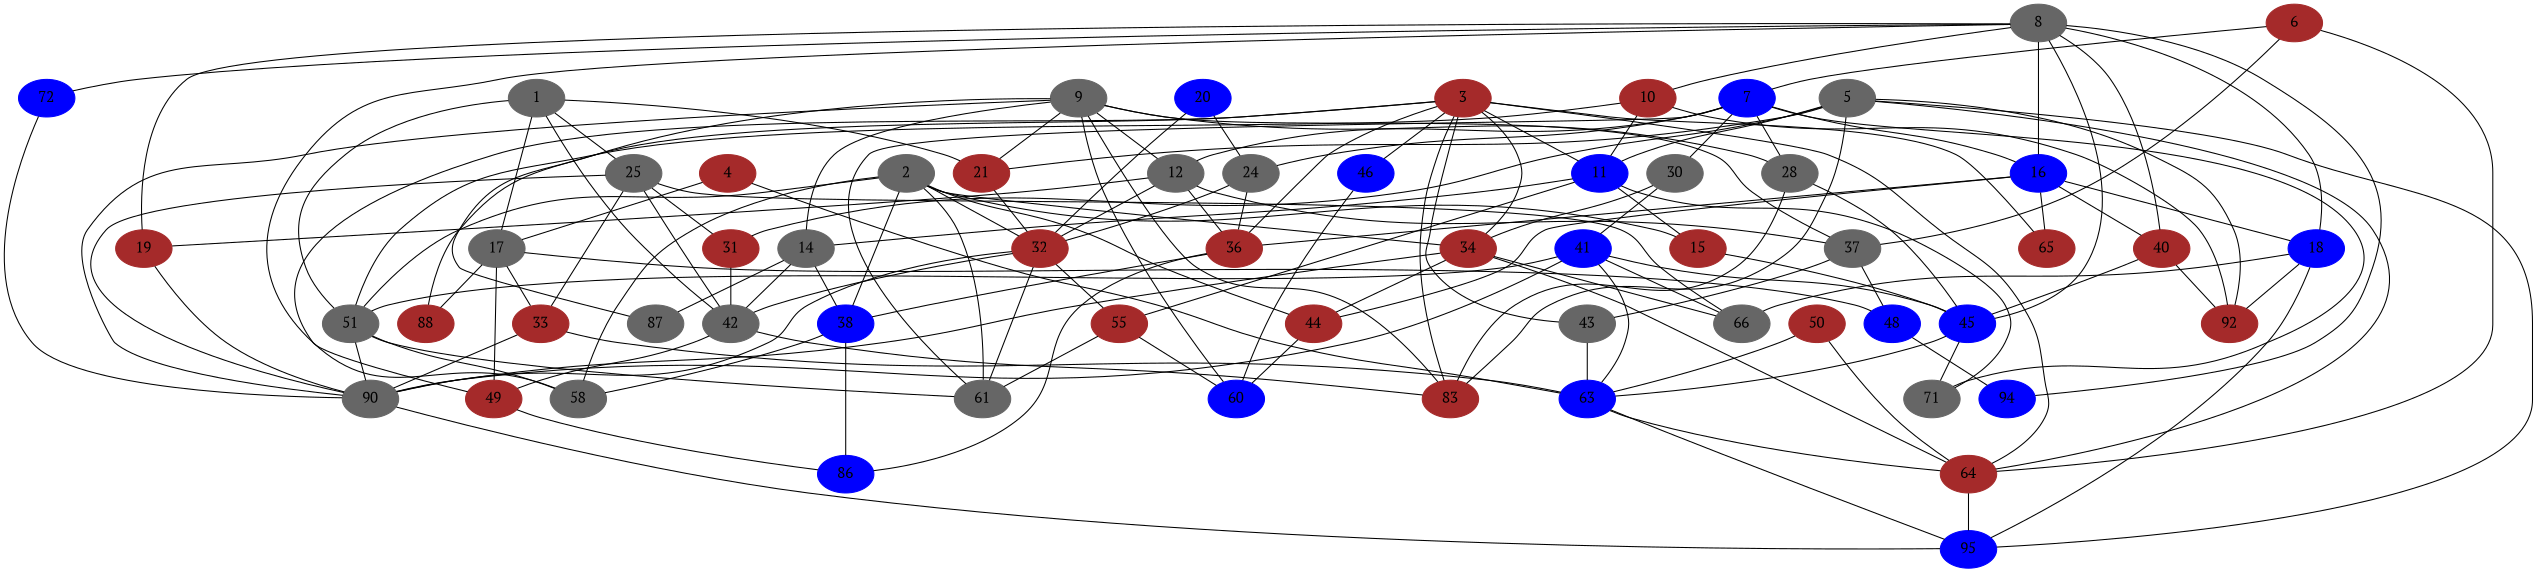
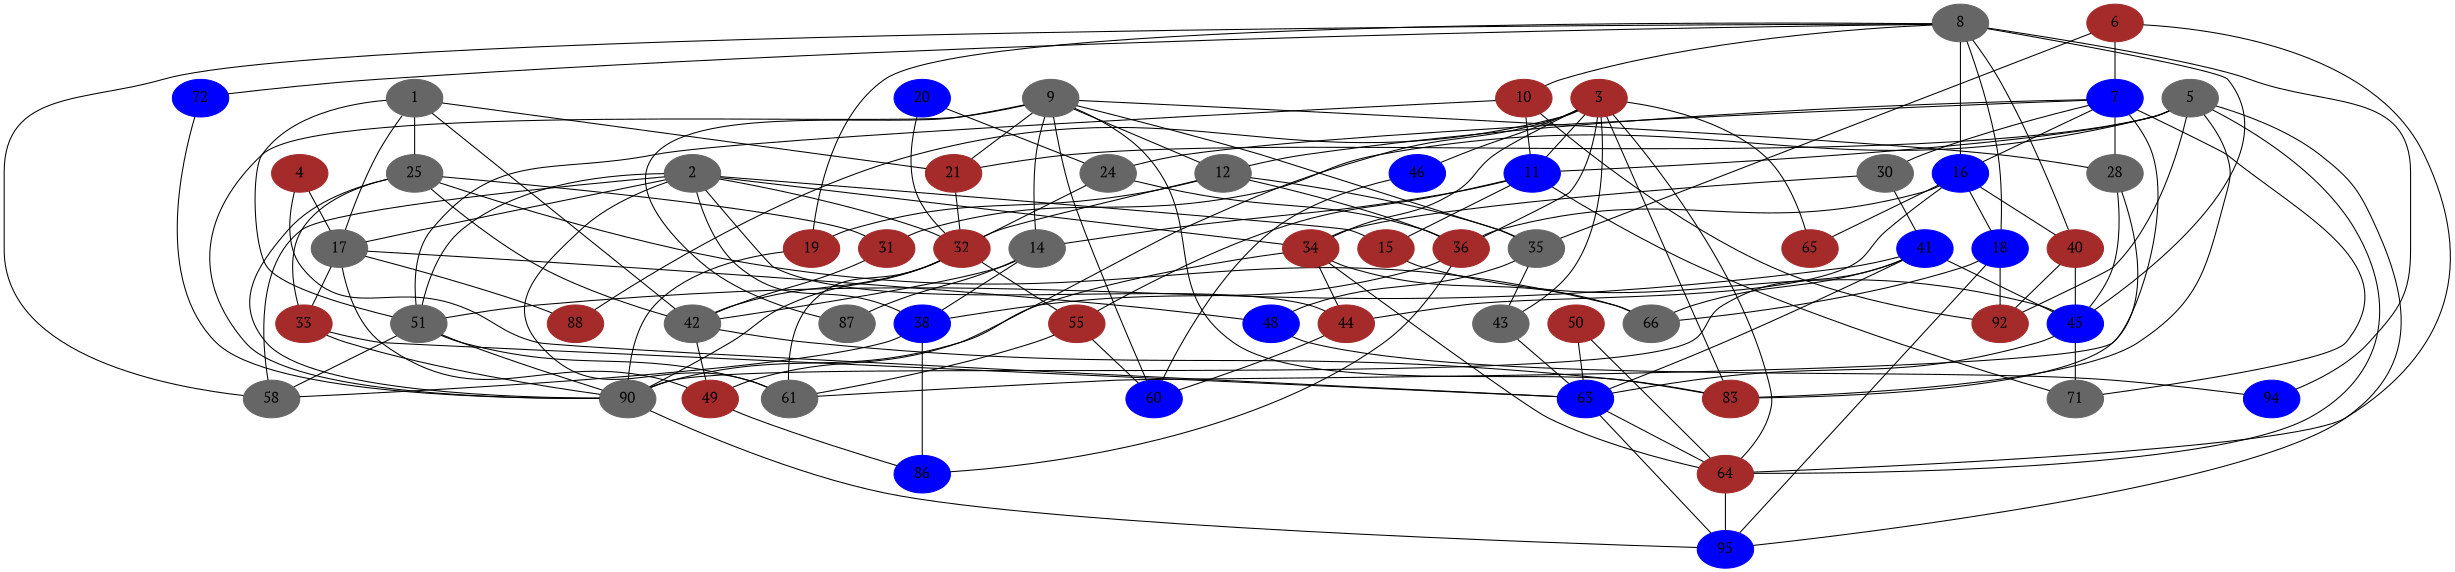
  graph {
    fontname="PT Serif"
    node [color=gray40 fontname="PT Serif" style=filled]
    edge [fontname="PT Serif"]
    1 [super="+78"]
    17 [super="+53"]
    21 [color=brown super="+84"]
    25 [super="+26"]
    42 [super="+79"]
    51 [super="+59"]
    49 [color=brown super="+93"]
    88 [color=brown]
    33 [color=brown super="+37"]
    48 [color=blue]
    32 [color=brown super="+56"]
    31 [color=brown]
    90 [super="+91"]
    66
    83 [color=brown]
    58
    61 [super="+89"]
    2 [super="+77"]
    15 [color=brown]
    34 [color=brown super="+80"]
    38 [color=blue super="+76"]
    44 [color=brown super="+57"]
    45 [color=blue super="+74"]
    55 [color=brown super="+70"]
    64 [color=brown super="+96"]
    86 [color=blue]
    60 [color=blue]
    3 [color=brown super="+13"]
    11 [color=blue super="+81"]
    36 [color=brown super="+75"]
    43
    46 [color=blue]
    65 [color=brown]
    71
    14 [super="+68"]
    63 [color=blue super="+69"]
    95 [color=blue]
    4 [color=brown]
    5 [super="+62"]
    92 [color=brown]
    7 [color=blue super="+39"]
    12 [super="+67"]
    16 [color=blue super="+22"]
    24 [super="+54"]
    28
    30
    6 [color=brown]
-   35 [super="+73" label=37]
+   35 [super="+73"]
    19 [color=brown]
    18 [color=blue super="+29"]
    40 [color=brown super="+85"]
    41 [color=blue super="+52"]
    8 [super="+47"]
    10 [color=brown super="+23"]
    72 [color=blue]
    94 [color=blue]
    9 [super="+27"]
    87
    20 [color=blue]
    50 [color=brown]
    1 -- 17
    1 -- 21
    1 -- 25
    1 -- 42
    1 -- 51
    17 -- 49
    17 -- 88
    17 -- 33
    17 -- 48
    21 -- 32
    25 -- 42
    25 -- 33
    25 -- 31
    25 -- 90
    25 -- 66
    42 -- 49
    42 -- 83
    51 -- 90
    51 -- 58
    51 -- 61
    49 -- 86
    33 -- 90
    33 -- 63
    48 -- 94
    32 -- 42
    32 -- 90
    32 -- 61
    32 -- 55
    31 -- 42
    90 -- 95
+   2 -- 17
    2 -- 51
    2 -- 32
    2 -- 58
    2 -- 61
    2 -- 15
    2 -- 34
    2 -- 38
    2 -- 44
    15 -- 45
    34 -- 90
    34 -- 66
    34 -- 44
    34 -- 64
    38 -- 58
    38 -- 86
    44 -- 60
    45 -- 71
    45 -- 63
    55 -- 61
    55 -- 60
    64 -- 95
    3 -- 49
    3 -- 88
    3 -- 83
    3 -- 34
    3 -- 64
    3 -- 11
    3 -- 36
    3 -- 43
    3 -- 46
    3 -- 65
    11 -- 15
    11 -- 55
    11 -- 71
    11 -- 14
    36 -- 38
    36 -- 86
    43 -- 63
    46 -- 60
    14 -- 42
    14 -- 38
    14 -- 87
    63 -- 64
    63 -- 95
    4 -- 17
    4 -- 63
    5 -- 21
    5 -- 31
    5 -- 83
    5 -- 64
    5 -- 11
    5 -- 95
    5 -- 92
    7 -- 61
    7 -- 71
    7 -- 12
    7 -- 16
    7 -- 24
    7 -- 28
    7 -- 30
    12 -- 32
    12 -- 36
    12 -- 35
    12 -- 19
    16 -- 44
    16 -- 36
    16 -- 65
    16 -- 18
    16 -- 40
    24 -- 32
    24 -- 36
    28 -- 83
    28 -- 45
    30 -- 34
    30 -- 41
    6 -- 64
    6 -- 7
    6 -- 35
    35 -- 48
    35 -- 43
    19 -- 90
    18 -- 66
    18 -- 95
    18 -- 92
    40 -- 45 [weight=2]
    40 -- 92
    41 -- 51
    41 -- 90
    41 -- 66
    41 -- 45
    41 -- 63
    8 -- 58
    8 -- 45
    8 -- 16
    8 -- 19
    8 -- 18
    8 -- 40
    8 -- 10
    8 -- 72
    8 -- 94
    10 -- 51
    10 -- 11
    10 -- 92
    72 -- 90
    9 -- 21
    9 -- 90
    9 -- 83
    9 -- 60
    9 -- 14
    9 -- 12
    9 -- 28
    9 -- 35
    9 -- 87
    20 -- 32
    20 -- 24
    50 -- 64
    50 -- 63
  }
